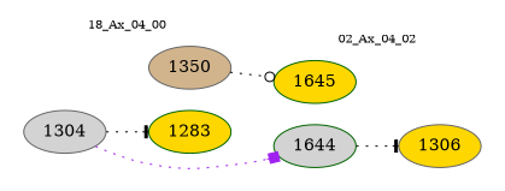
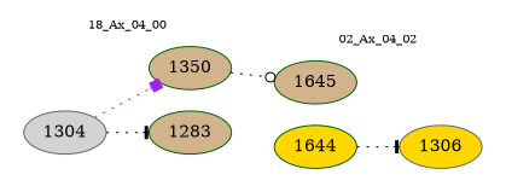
  digraph {
    rankdir=LR
    node [color=darkgreen fillcolor=lightgrey style=filled]
    edge [arrowhead=tee color=black style=dotted]
    n1 [color=gray40 label=1304]
-   n2 [fillcolor=gold label=1283]
-   n3 [color=gray40 fillcolor=tan label=1350]
-   n4 [label=1644]
+   n2 [fillcolor=tan label=1283]
+   n3 [fillcolor=tan label=1350]
+   n4 [fillcolor=gold label=1644]
    n5 [color=gray40 fillcolor=gold label=1306]
-   n6 [fillcolor=gold label=1645]
+   n6 [fillcolor=tan label=1645]
    subgraph cluster_1 {
      color=white
      fontsize=10
      label="18_Ax_04_00"
      n1
      n2
      n3
    }
    subgraph cluster_2 {
      color=white
      fontsize=10
      label="02_Ax_04_02"
      n4
      n5
      n6
    }
    n1 -> n2
-   n1 -> n4 [arrowhead=box color=purple]
+   n1 -> n3 [arrowhead=box color=purple]
    n3 -> n6 [arrowhead=odot]
    n4 -> n5
  }
